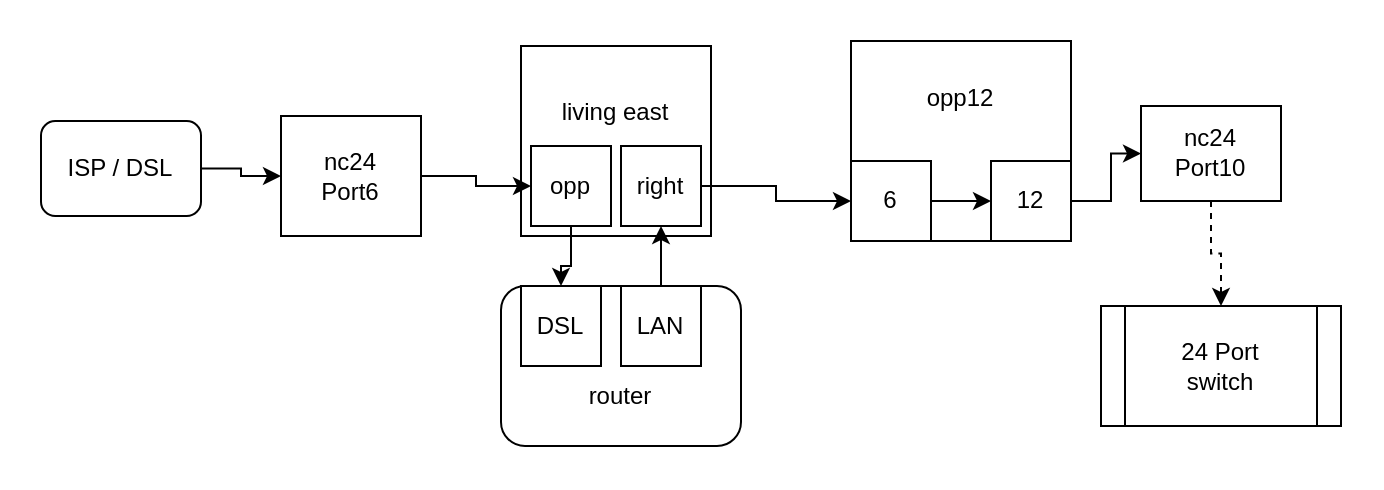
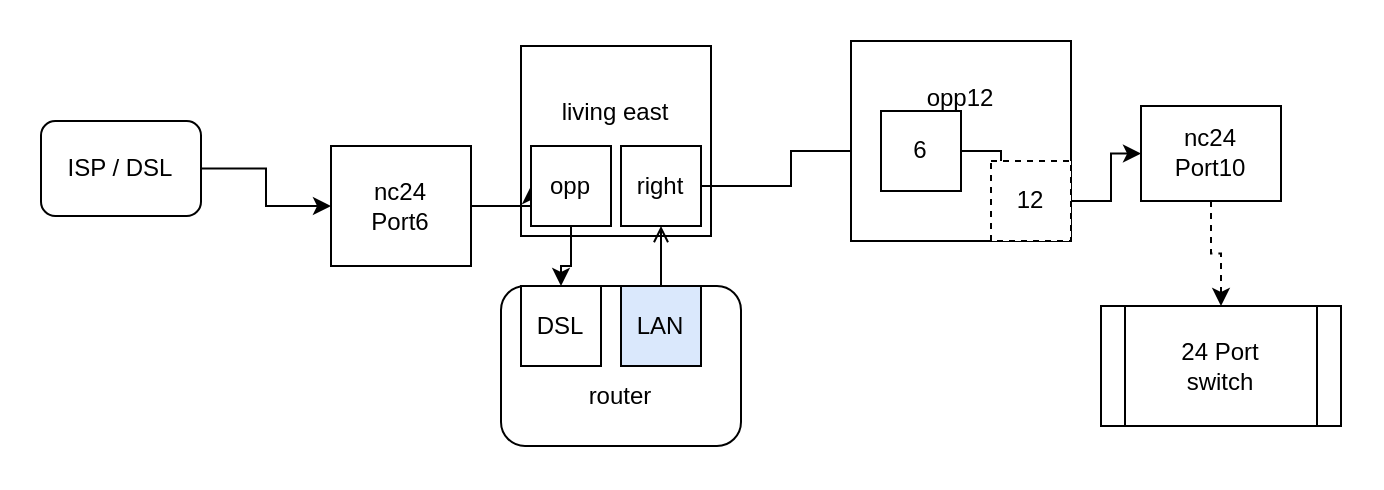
  <mxCell id="0" />
  <mxCell id="1" parent="0" />
  <mxCell id="2" value="&lt;span&gt;living east&lt;br&gt;&lt;/span&gt;&lt;br&gt;&lt;br&gt;" style="whiteSpace=wrap;html=1;aspect=fixed;" vertex="1" parent="1"><mxGeometry x="260" y="22.5" width="95" height="95" as="geometry" /></mxCell>
  <mxCell id="3" style="edgeStyle=orthogonalEdgeStyle;rounded=0;orthogonalLoop=1;jettySize=auto;html=1;entryX=0;entryY=0.5;entryDx=0;entryDy=0;" edge="1" parent="1" source="4" target="6"><mxGeometry relative="1" as="geometry" /></mxCell>
  <mxCell id="4" value="ISP / DSL" style="rounded=1;whiteSpace=wrap;html=1;" vertex="1" parent="1"><mxGeometry x="20" y="60" width="80" height="47.5" as="geometry" /></mxCell>
  <mxCell id="5" style="edgeStyle=orthogonalEdgeStyle;rounded=0;orthogonalLoop=1;jettySize=auto;html=1;exitX=1;exitY=0.5;exitDx=0;exitDy=0;entryX=0;entryY=0.5;entryDx=0;entryDy=0;" edge="1" parent="1" source="6" target="8"><mxGeometry relative="1" as="geometry" /></mxCell>
- <mxCell id="6" value="nc24&lt;br&gt;Port6" style="rounded=0;whiteSpace=wrap;html=1;" vertex="1" parent="1"><mxGeometry x="140" y="57.5" width="70" height="60" as="geometry" /></mxCell>
+ <mxCell id="6" value="nc24&lt;br&gt;Port6" style="rounded=0;whiteSpace=wrap;html=1;" vertex="1" parent="1"><mxGeometry x="165" y="72.5" width="70" height="60" as="geometry" /></mxCell>
  <mxCell id="7" value="" style="edgeStyle=orthogonalEdgeStyle;rounded=0;orthogonalLoop=1;jettySize=auto;html=1;entryX=0.5;entryY=0;entryDx=0;entryDy=0;" edge="1" parent="1" source="8" target="12"><mxGeometry relative="1" as="geometry" /></mxCell>
  <mxCell id="8" value="opp" style="rounded=0;whiteSpace=wrap;html=1;" vertex="1" parent="1"><mxGeometry x="265" y="72.5" width="40" height="40" as="geometry" /></mxCell>
  <mxCell id="9" value="" style="edgeStyle=orthogonalEdgeStyle;rounded=0;orthogonalLoop=1;jettySize=auto;html=1;" edge="1" parent="1" source="10" target="17"><mxGeometry relative="1" as="geometry" /></mxCell>
  <mxCell id="10" value="right" style="rounded=0;whiteSpace=wrap;html=1;" vertex="1" parent="1"><mxGeometry x="310" y="72.5" width="40" height="40" as="geometry" /></mxCell>
  <mxCell id="11" value="&lt;br&gt;&lt;br&gt;router" style="rounded=1;whiteSpace=wrap;html=1;" vertex="1" parent="1"><mxGeometry x="250" y="142.5" width="120" height="80" as="geometry" /></mxCell>
  <mxCell id="12" value="DSL" style="rounded=0;whiteSpace=wrap;html=1;" vertex="1" parent="1"><mxGeometry x="260" y="142.5" width="40" height="40" as="geometry" /></mxCell>
- <mxCell id="13" value="" style="edgeStyle=orthogonalEdgeStyle;rounded=0;orthogonalLoop=1;jettySize=auto;html=1;" edge="1" parent="1" source="14" target="10"><mxGeometry relative="1" as="geometry"><Array as="points" /></mxGeometry></mxCell>
- <mxCell id="14" value="LAN" style="rounded=0;whiteSpace=wrap;html=1;" vertex="1" parent="1"><mxGeometry x="310" y="142.5" width="40" height="40" as="geometry" /></mxCell>
+ <mxCell id="13" value="" style="edgeStyle=orthogonalEdgeStyle;rounded=0;orthogonalLoop=1;jettySize=auto;html=1;endArrow=open;" edge="1" parent="1" source="14" target="10"><mxGeometry relative="1" as="geometry"><Array as="points" /></mxGeometry></mxCell>
+ <mxCell id="14" value="LAN" style="rounded=0;whiteSpace=wrap;html=1;fillColor=#dae8fc;" vertex="1" parent="1"><mxGeometry x="310" y="142.5" width="40" height="40" as="geometry" /></mxCell>
  <mxCell id="15" value="opp12&lt;br&gt;&lt;br&gt;&lt;br&gt;&lt;br&gt;" style="rounded=0;whiteSpace=wrap;html=1;" vertex="1" parent="1"><mxGeometry x="425" y="20" width="110" height="100" as="geometry" /></mxCell>
  <mxCell id="16" style="edgeStyle=orthogonalEdgeStyle;rounded=0;orthogonalLoop=1;jettySize=auto;html=1;" edge="1" parent="1" source="17" target="19"><mxGeometry relative="1" as="geometry" /></mxCell>
- <mxCell id="17" value="6" style="rounded=0;whiteSpace=wrap;html=1;" vertex="1" parent="1"><mxGeometry x="425" y="80" width="40" height="40" as="geometry" /></mxCell>
+ <mxCell id="17" value="6" style="rounded=0;whiteSpace=wrap;html=1;" vertex="1" parent="1"><mxGeometry x="440" y="55" width="40" height="40" as="geometry" /></mxCell>
  <mxCell id="18" style="edgeStyle=orthogonalEdgeStyle;rounded=0;orthogonalLoop=1;jettySize=auto;html=1;exitX=1;exitY=0.5;exitDx=0;exitDy=0;" edge="1" parent="1" source="19" target="21"><mxGeometry relative="1" as="geometry" /></mxCell>
- <mxCell id="19" value="12" style="rounded=0;whiteSpace=wrap;html=1;" vertex="1" parent="1"><mxGeometry x="495" y="80" width="40" height="40" as="geometry" /></mxCell>
+ <mxCell id="19" value="12" style="rounded=0;whiteSpace=wrap;html=1;dashed=1;" vertex="1" parent="1"><mxGeometry x="495" y="80" width="40" height="40" as="geometry" /></mxCell>
  <mxCell id="20" style="edgeStyle=orthogonalEdgeStyle;rounded=0;orthogonalLoop=1;jettySize=auto;html=1;dashed=1;" edge="1" parent="1" source="21" target="22"><mxGeometry relative="1" as="geometry" /></mxCell>
  <mxCell id="21" value="nc24&lt;br&gt;Port10" style="rounded=0;whiteSpace=wrap;html=1;" vertex="1" parent="1"><mxGeometry x="570" y="52.5" width="70" height="47.5" as="geometry" /></mxCell>
  <mxCell id="22" value="24 Port&lt;br&gt;switch" style="shape=process;whiteSpace=wrap;html=1;backgroundOutline=1;" vertex="1" parent="1"><mxGeometry x="550" y="152.5" width="120" height="60" as="geometry" /></mxCell>
